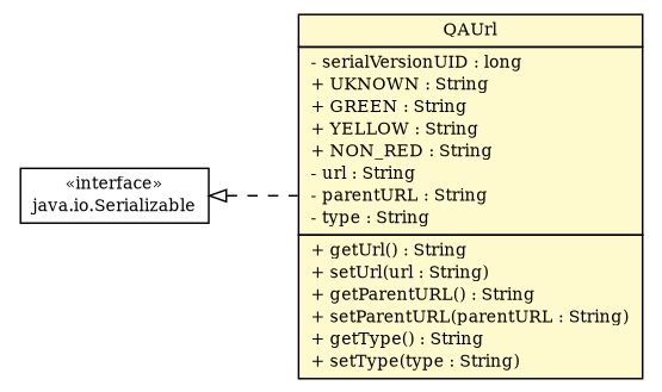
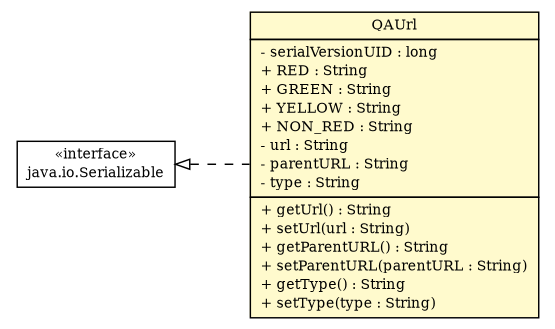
  digraph {
    nodesep=0.25
    ranksep=0.5
    rankdir=LR
    fontname="DejaVu Serif"
    node [fontcolor=black fontname="DejaVu Serif" fontsize=10.0 shape=plaintext]
-   n1 [label=<<table title="tud.iir.extraction.qa.QAUrl" border="0" cellborder="1" cellspacing="0" cellpadding="2" port="p" bgcolor="lemonChiffon" href="./QAUrl.html"> 		<tr><td><table border="0" cellspacing="0" cellpadding="1"> <tr><td align="center" balign="center"> QAUrl </td></tr> 		</table></td></tr> 		<tr><td><table border="0" cellspacing="0" cellpadding="1"> <tr><td align="left" balign="left"> - serialVersionUID : long </td></tr> <tr><td align="left" balign="left"> + UKNOWN : String </td></tr> <tr><td align="left" balign="left"> + GREEN : String </td></tr> <tr><td align="left" balign="left"> + YELLOW : String </td></tr> <tr><td align="left" balign="left"> + NON_RED : String </td></tr> <tr><td align="left" balign="left"> - url : String </td></tr> <tr><td align="left" balign="left"> - parentURL : String </td></tr> <tr><td align="left" balign="left"> - type : String </td></tr> 		</table></td></tr> 		<tr><td><table border="0" cellspacing="0" cellpadding="1"> <tr><td align="left" balign="left"> + getUrl() : String </td></tr> <tr><td align="left" balign="left"> + setUrl(url : String) </td></tr> <tr><td align="left" balign="left"> + getParentURL() : String </td></tr> <tr><td align="left" balign="left"> + setParentURL(parentURL : String) </td></tr> <tr><td align="left" balign="left"> + getType() : String </td></tr> <tr><td align="left" balign="left"> + setType(type : String) </td></tr> 		</table></td></tr> 		</table>>]
+   n1 [label=<<table title="tud.iir.extraction.qa.QAUrl" border="0" cellborder="1" cellspacing="0" cellpadding="2" port="p" bgcolor="lemonChiffon" href="./QAUrl.html"> 		<tr><td><table border="0" cellspacing="0" cellpadding="1"> <tr><td align="center" balign="center"> QAUrl </td></tr> 		</table></td></tr> 		<tr><td><table border="0" cellspacing="0" cellpadding="1"> <tr><td align="left" balign="left"> - serialVersionUID : long </td></tr> <tr><td align="left" balign="left"> + RED : String </td></tr> <tr><td align="left" balign="left"> + GREEN : String </td></tr> <tr><td align="left" balign="left"> + YELLOW : String </td></tr> <tr><td align="left" balign="left"> + NON_RED : String </td></tr> <tr><td align="left" balign="left"> - url : String </td></tr> <tr><td align="left" balign="left"> - parentURL : String </td></tr> <tr><td align="left" balign="left"> - type : String </td></tr> 		</table></td></tr> 		<tr><td><table border="0" cellspacing="0" cellpadding="1"> <tr><td align="left" balign="left"> + getUrl() : String </td></tr> <tr><td align="left" balign="left"> + setUrl(url : String) </td></tr> <tr><td align="left" balign="left"> + getParentURL() : String </td></tr> <tr><td align="left" balign="left"> + setParentURL(parentURL : String) </td></tr> <tr><td align="left" balign="left"> + getType() : String </td></tr> <tr><td align="left" balign="left"> + setType(type : String) </td></tr> 		</table></td></tr> 		</table>>]
    n2 [label=<<table title="java.io.Serializable" border="0" cellborder="1" cellspacing="0" cellpadding="2" port="p" href="http://java.sun.com/j2se/1.4.2/docs/api/java/io/Serializable.html"> 		<tr><td><table border="0" cellspacing="0" cellpadding="1"> <tr><td align="center" balign="center"> &#171;interface&#187; </td></tr> <tr><td align="center" balign="center"> java.io.Serializable </td></tr> 		</table></td></tr> 		</table>>]
    n2 -> n1 [arrowtail=empty dir=back fontname="DejaVu Serif" fontsize=10 headport=p labelfontname=arial labelfontsize=10 style=dashed tailport=p]
  }
